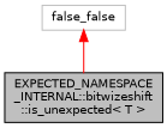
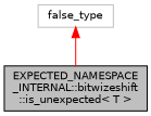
  digraph {
    node [fontname=Helvetica fontsize=10 shape=record style=filled]
    n1 [color=black fillcolor=grey75 fontcolor=black height=0.2 label="EXPECTED_NAMESPACE\l_INTERNAL::bitwizeshift\l::is_unexpected\< T \>" width=0.4]
-   n2 [color=grey75 fillcolor=white height=0.2 label=false_false width=0.4]
+   n2 [color=grey75 fillcolor=white height=0.2 label=false_type width=0.4]
    n2 -> n1 [color=red dir=back fontname=Helvetica fontsize=10 labelfontname=Helvetica labelfontsize=10 style=solid]
  }
